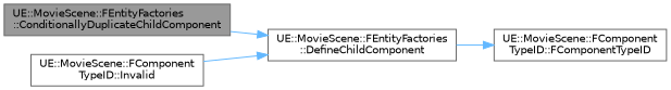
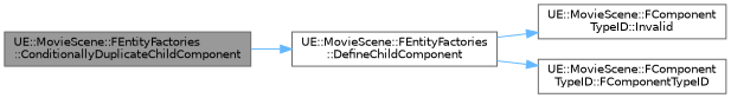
  digraph {
    rankdir=LR
    node [color=grey40 fillcolor=white fontname=Helvetica fontsize=10 shape=box style=filled]
    edge [color=steelblue1 fontname=Helvetica fontsize=10 labelfontname=Helvetica labelfontsize=10 style=solid]
    n1 [color=gray40 fillcolor=grey60 fontcolor=black height=0.2 label="UE::MovieScene::FEntityFactories\l::ConditionallyDuplicateChildComponent" width=0.4]
    n2 [height=0.2 label="UE::MovieScene::FEntityFactories\l::DefineChildComponent" width=0.4]
    n3 [height=0.2 label="UE::MovieScene::FComponent\lTypeID::Invalid" width=0.4]
    n4 [height=0.2 label="UE::MovieScene::FComponent\lTypeID::FComponentTypeID" width=0.4]
    n1 -> n2
-   n3 -> n2
+   n2 -> n3
    n2 -> n4
  }
